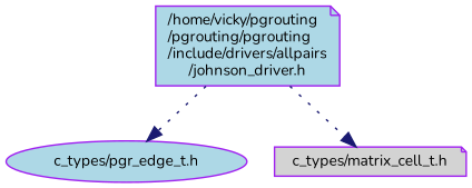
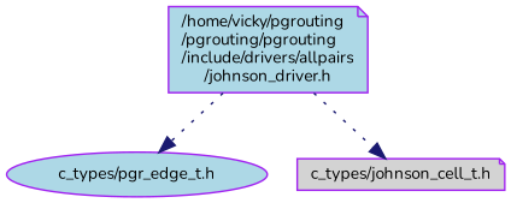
  digraph {
    fontname=Nunito
    node [color=purple fillcolor=lightblue fontname=Nunito fontsize=10 shape=note style=filled]
    edge [color=midnightblue fontname=Nunito fontsize=10 labelfontname=Helvetica labelfontsize=10 style=dotted]
    n1 [fontcolor=black height=0.2 label="/home/vicky/pgrouting\l/pgrouting/pgrouting\l/include/drivers/allpairs\l/johnson_driver.h" width=0.4]
    n2 [height=0.2 label="c_types/pgr_edge_t.h" shape=ellipse width=0.4]
-   n3 [fillcolor=lightgrey height=0.2 label="c_types/matrix_cell_t.h" width=0.4]
+   n3 [fillcolor=lightgrey height=0.2 label="c_types/johnson_cell_t.h" width=0.4]
    n1 -> n2
    n1 -> n3
  }
